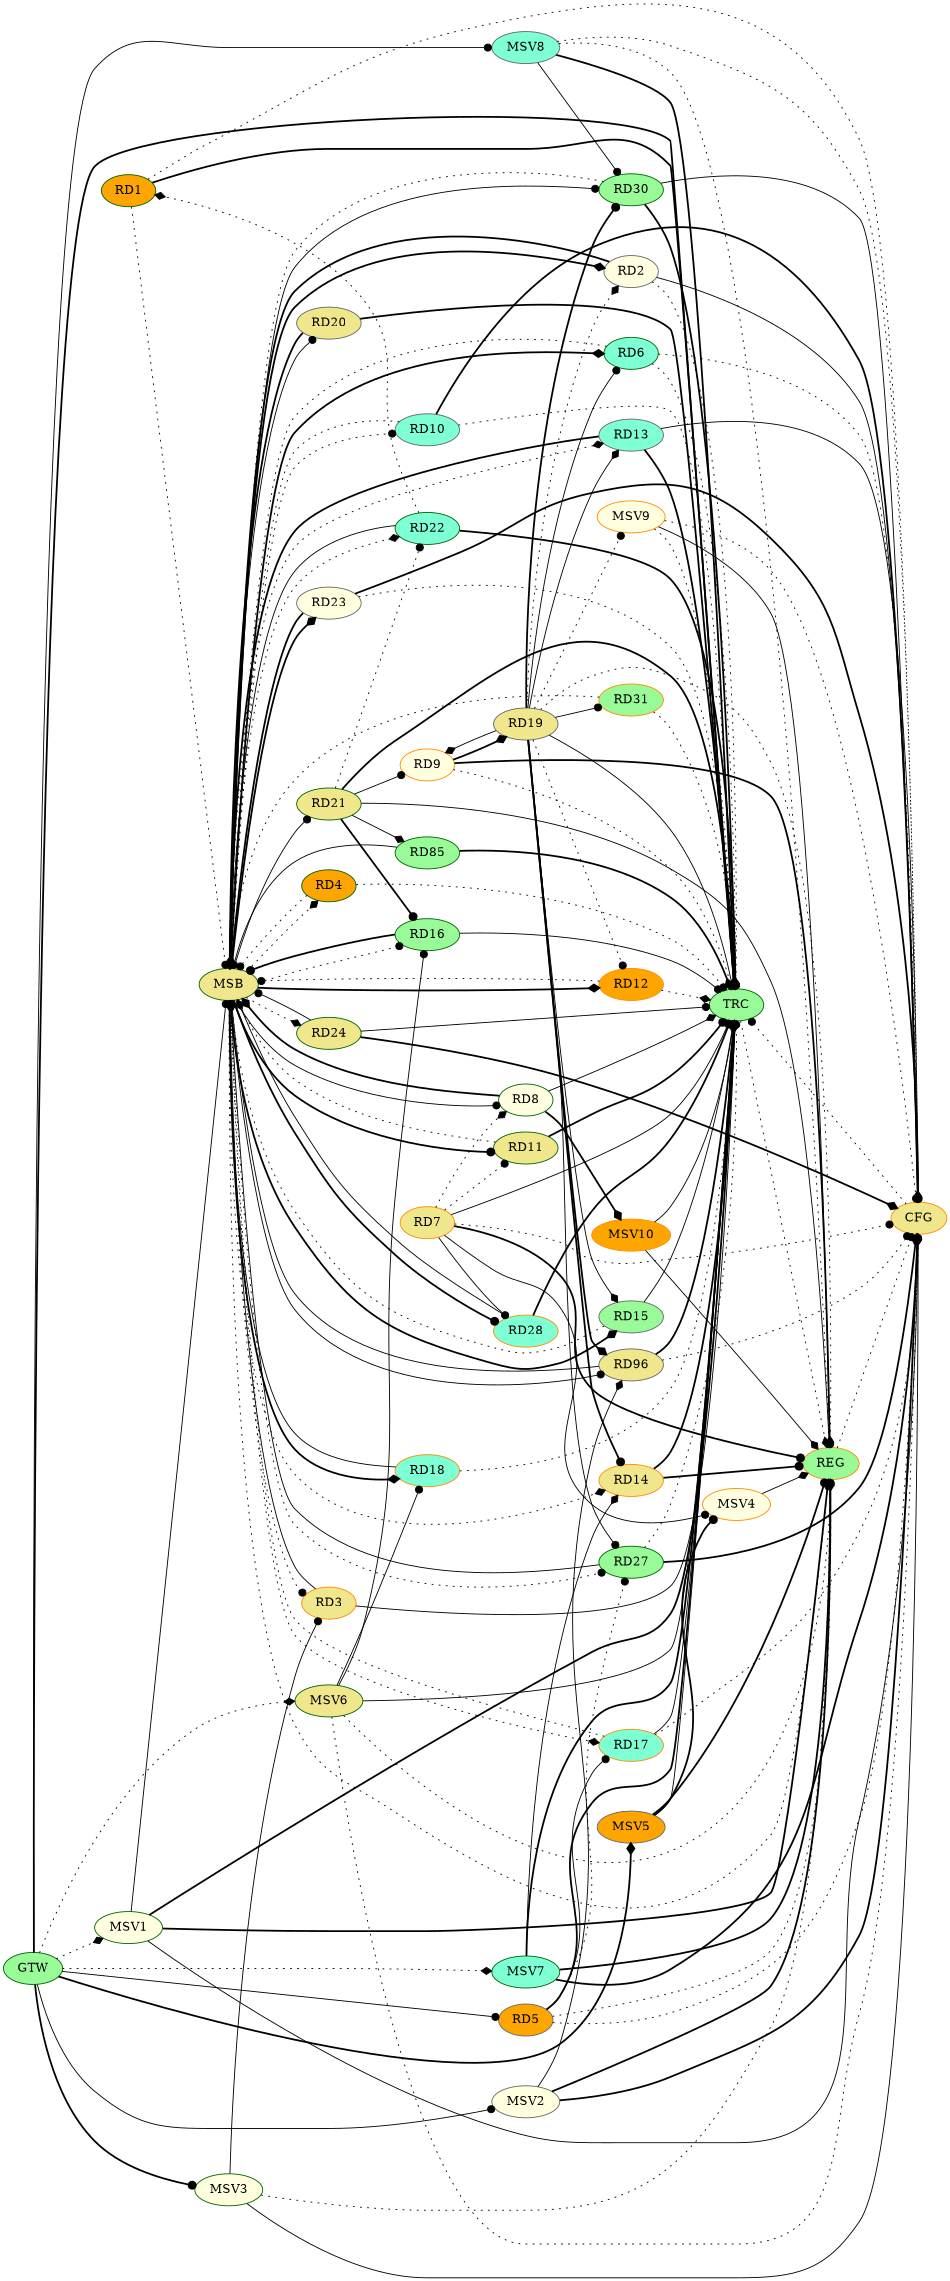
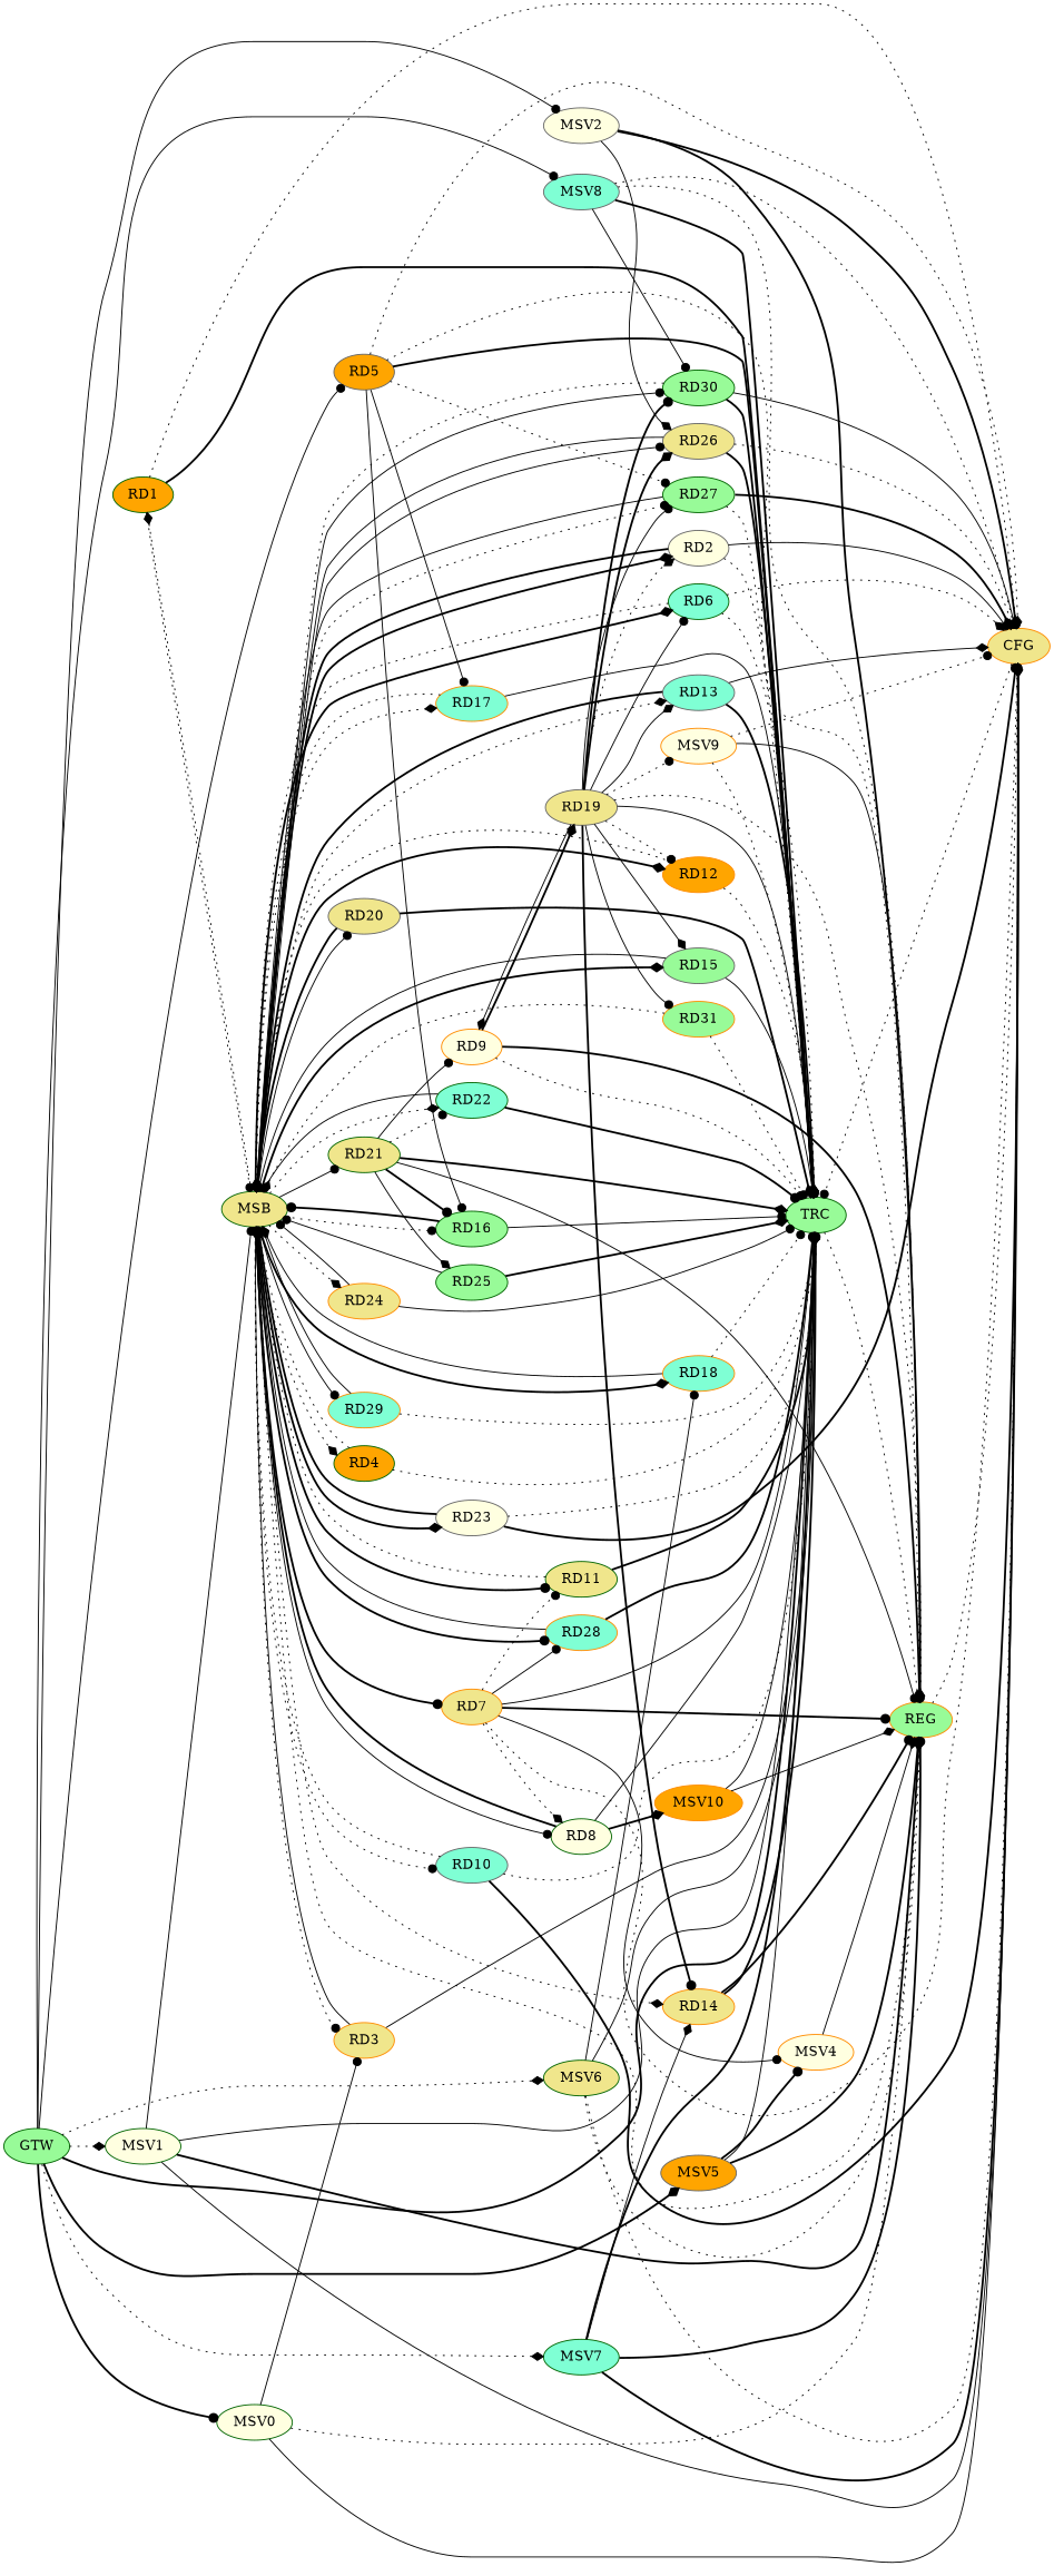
  strict digraph {
    rankdir=LR
    node [color=darkgreen fillcolor=khaki style=filled]
    edge [arrowhead=dot style=dotted]
    n1 [fillcolor=orange label=RD1]
    n2 [label=MSB]
    n3 [color=darkorange label=CFG]
    n4 [fillcolor=palegreen label=TRC]
    n5 [color=gray40 fillcolor=lightyellow label=RD2]
    n6 [color=darkorange label=RD3]
    n7 [fillcolor=orange label=RD4]
    n8 [fillcolor=palegreen label=RD16]
    n9 [color=darkorange fillcolor=aquamarine label=RD17]
    n10 [fillcolor=palegreen label=RD27]
    n11 [color=darkorange fillcolor=palegreen label=REG]
    n12 [fillcolor=aquamarine label=RD6]
    n13 [color=darkorange label=RD7]
    n14 [fillcolor=lightyellow label=RD8]
    n15 [label=RD11]
    n16 [color=darkorange fillcolor=aquamarine label=RD28]
    n17 [color=gray40 fillcolor=aquamarine label=RD10]
    n18 [color=darkorange fillcolor=orange label=RD12]
    n19 [color=gray40 fillcolor=aquamarine label=RD13]
    n20 [color=darkorange label=RD14]
    n21 [color=gray40 fillcolor=palegreen label=RD15]
    n22 [color=darkorange fillcolor=aquamarine label=RD18]
-   n23 [color=gray40 label=RD96]
+   n23 [color=gray40 label=RD26]
    n24 [fillcolor=palegreen label=RD30]
    n25 [color=gray40 label=RD20]
    n26 [label=RD21]
    n27 [fillcolor=aquamarine label=RD22]
    n28 [color=gray40 fillcolor=lightyellow label=RD23]
-   n29 [label=RD24]
+   n29 [color=darkorange label=RD24]
+   n30 [color=darkorange fillcolor=aquamarine label=RD29]
    n31 [color=gray40 fillcolor=orange label=RD5]
    n32 [color=darkorange fillcolor=lightyellow label=MSV4]
    n33 [color=darkorange fillcolor=orange label=MSV10]
    n34 [color=darkorange fillcolor=lightyellow label=RD9]
    n35 [color=gray40 label=RD19]
    n36 [color=darkorange fillcolor=palegreen label=RD31]
    n37 [color=darkorange fillcolor=lightyellow label=MSV9]
-   n38 [fillcolor=palegreen label=RD85]
+   n38 [fillcolor=palegreen label=RD25]
    n39 [fillcolor=palegreen label=GTW]
    n40 [fillcolor=lightyellow label=MSV1]
    n41 [color=gray40 fillcolor=lightyellow label=MSV2]
-   n42 [fillcolor=lightyellow label=MSV3]
+   n42 [fillcolor=lightyellow label=MSV0]
    n43 [color=gray40 fillcolor=orange label=MSV5]
    n44 [label=MSV6]
    n45 [fillcolor=aquamarine label=MSV7]
    n46 [color=gray40 fillcolor=aquamarine label=MSV8]
    n1 -> n2
    n1 -> n3
    n1 -> n4 [style=bold]
-   n27 -> n1 [arrowhead=diamond]
+   n2 -> n1 [arrowhead=diamond]
    n2 -> n5 [arrowhead=diamond style=bold]
    n2 -> n6
    n2 -> n7 [arrowhead=diamond]
    n2 -> n8
    n2 -> n9 [arrowhead=diamond]
    n2 -> n10
    n2 -> n11 [arrowhead=diamond]
    n2 -> n12 [arrowhead=diamond style=bold]
+   n2 -> n13 [style=bold]
    n2 -> n14 [style=solid]
    n2 -> n15 [style=bold]
    n2 -> n16 [style=bold]
    n2 -> n17
    n2 -> n18 [arrowhead=diamond style=bold]
    n2 -> n19 [arrowhead=diamond]
    n2 -> n20 [arrowhead=diamond]
    n2 -> n21 [arrowhead=diamond style=bold]
    n2 -> n22 [arrowhead=diamond style=bold]
    n2 -> n23 [style=solid]
    n2 -> n24 [style=solid]
    n2 -> n25 [style=solid]
    n2 -> n26 [style=solid]
    n2 -> n27 [arrowhead=diamond]
    n2 -> n28 [arrowhead=diamond style=bold]
    n2 -> n29 [arrowhead=diamond]
+   n2 -> n30 [style=solid]
    n3 -> n4
    n4 -> n11 [arrowhead=diamond]
    n5 -> n2 [arrowhead=diamond style=bold]
    n5 -> n3 [style=solid]
    n5 -> n4
    n6 -> n2 [style=solid]
    n6 -> n4 [arrowhead=diamond style=solid]
    n7 -> n2
    n7 -> n4
    n8 -> n2 [style=bold]
    n8 -> n4 [style=solid]
    n9 -> n2 [arrowhead=diamond]
-   n9 -> n3 [arrowhead=diamond]
    n9 -> n4 [style=solid]
    n10 -> n2 [style=solid]
    n10 -> n3 [arrowhead=diamond style=bold]
    n10 -> n4
    n11 -> n3
    n12 -> n2 [arrowhead=diamond]
    n12 -> n3 [arrowhead=diamond]
    n12 -> n4 [arrowhead=diamond]
    n13 -> n3
    n13 -> n4 [style=solid]
    n13 -> n11 [style=bold]
    n13 -> n14 [arrowhead=diamond]
    n13 -> n15
    n13 -> n16 [style=solid]
    n13 -> n32 [style=solid]
    n14 -> n2 [arrowhead=diamond style=bold]
    n14 -> n4 [arrowhead=diamond style=solid]
    n14 -> n33 [arrowhead=diamond style=bold]
    n15 -> n2 [arrowhead=diamond]
    n15 -> n4 [style=bold]
    n16 -> n2 [arrowhead=diamond style=solid]
    n16 -> n4 [style=bold]
    n17 -> n2
    n17 -> n3 [arrowhead=diamond style=bold]
    n17 -> n4 [arrowhead=diamond]
    n18 -> n2
    n18 -> n4 [arrowhead=diamond]
    n19 -> n2 [arrowhead=diamond style=bold]
    n19 -> n3 [arrowhead=diamond style=solid]
    n19 -> n4 [style=bold]
    n20 -> n4 [style=bold]
    n20 -> n11 [style=bold]
-   n21 -> n2
+   n21 -> n2 [style=solid]
    n21 -> n4 [arrowhead=diamond style=solid]
    n22 -> n2 [arrowhead=diamond style=solid]
    n22 -> n4
    n23 -> n2 [arrowhead=diamond style=solid]
    n23 -> n3
    n23 -> n4 [style=bold]
    n24 -> n2 [arrowhead=diamond]
    n24 -> n3 [style=solid]
    n24 -> n4 [arrowhead=diamond style=bold]
    n25 -> n2 [arrowhead=diamond style=bold]
    n25 -> n4 [arrowhead=diamond style=bold]
    n26 -> n4 [arrowhead=diamond style=bold]
    n26 -> n8 [style=bold]
    n26 -> n11 [style=solid]
    n26 -> n27
    n26 -> n34 [style=solid]
    n26 -> n38 [arrowhead=diamond style=solid]
    n27 -> n2 [style=solid]
    n27 -> n4 [style=bold]
    n28 -> n2 [arrowhead=diamond style=bold]
    n28 -> n3 [style=bold]
    n28 -> n4
    n29 -> n2 [style=solid]
-   n29 -> n3 [arrowhead=diamond style=bold]
    n29 -> n4 [style=solid]
+   n30 -> n2 [arrowhead=diamond style=solid]
+   n30 -> n4 [arrowhead=diamond]
    n31 -> n3 [arrowhead=diamond]
    n31 -> n4 [arrowhead=diamond style=bold]
-   n44 -> n8 [style=solid]
+   n31 -> n8 [style=solid]
    n31 -> n9 [style=solid]
    n31 -> n10
    n31 -> n11
    n32 -> n11 [arrowhead=diamond style=solid]
    n33 -> n4 [style=solid]
    n33 -> n11 [arrowhead=diamond style=solid]
    n34 -> n4
    n34 -> n11 [style=bold]
    n34 -> n35 [arrowhead=diamond style=bold]
    n35 -> n4 [style=solid]
    n35 -> n5 [arrowhead=diamond]
    n35 -> n10 [style=solid]
    n35 -> n11 [arrowhead=diamond]
    n35 -> n12 [style=solid]
    n35 -> n18
    n35 -> n19 [arrowhead=diamond style=solid]
    n35 -> n20 [style=bold]
    n35 -> n21 [arrowhead=diamond style=solid]
    n35 -> n23 [arrowhead=diamond style=bold]
    n35 -> n24 [style=bold]
    n35 -> n34 [arrowhead=diamond style=solid]
    n35 -> n36 [style=solid]
    n35 -> n37
    n36 -> n2 [arrowhead=diamond]
    n36 -> n4
    n37 -> n3
    n37 -> n4
    n37 -> n11 [arrowhead=diamond style=solid]
    n38 -> n2 [style=solid]
    n38 -> n4 [arrowhead=diamond style=bold]
    n39 -> n4 [style=bold]
    n39 -> n31 [style=solid]
    n39 -> n40 [arrowhead=diamond]
    n39 -> n41 [style=solid]
    n39 -> n42 [style=bold]
    n39 -> n43 [arrowhead=diamond style=bold]
    n39 -> n44 [arrowhead=diamond]
    n39 -> n45 [arrowhead=diamond]
    n39 -> n46 [style=solid]
    n40 -> n2 [style=solid]
    n40 -> n3 [arrowhead=diamond style=solid]
-   n40 -> n4 [style=bold]
+   n40 -> n4 [style=solid]
    n40 -> n11 [arrowhead=diamond style=bold]
    n41 -> n3 [arrowhead=diamond style=bold]
    n41 -> n11 [arrowhead=diamond style=bold]
    n41 -> n23 [arrowhead=diamond style=solid]
    n42 -> n3 [style=solid]
    n42 -> n6 [style=solid]
    n42 -> n11
    n43 -> n4 [style=solid]
    n43 -> n11 [style=bold]
    n43 -> n32 [style=bold]
    n44 -> n3 [arrowhead=diamond]
    n44 -> n4 [style=solid]
    n44 -> n11 [arrowhead=diamond]
    n44 -> n22 [style=solid]
    n45 -> n3 [arrowhead=diamond style=bold]
    n45 -> n4 [arrowhead=diamond style=bold]
    n45 -> n11 [style=bold]
    n45 -> n20 [arrowhead=diamond style=solid]
    n46 -> n3
    n46 -> n4 [style=bold]
    n46 -> n11
    n46 -> n24 [style=solid]
  }
